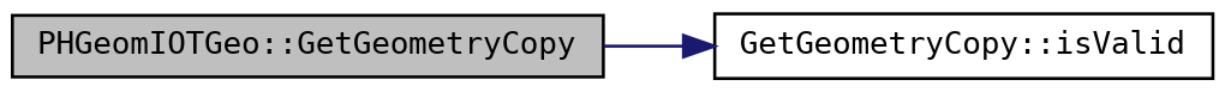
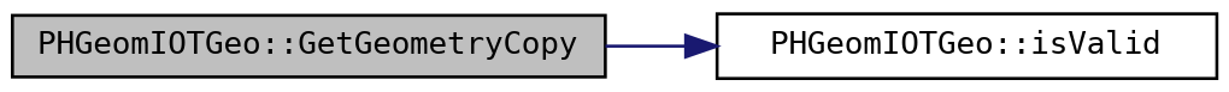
  digraph {
    rankdir=LR
    fontname="DejaVu Sans Mono"
    node [color=black fontname="DejaVu Sans Mono" fontsize=10 shape=record]
    n1 [fillcolor=grey75 fontcolor=black height=0.2 label="PHGeomIOTGeo::GetGeometryCopy" style=filled width=0.4]
-   n2 [height=0.2 label="GetGeometryCopy::isValid" width=0.4]
+   n2 [height=0.2 label="PHGeomIOTGeo::isValid" width=0.4]
    n1 -> n2 [color=midnightblue fontname="DejaVu Sans Mono" fontsize=10 labelfontname=FreeSans labelfontsize=10 style=solid]
  }
